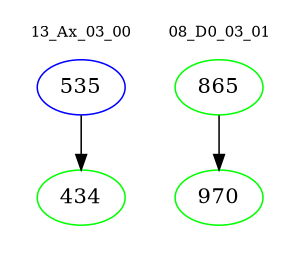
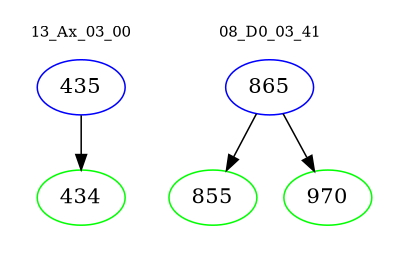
  digraph {
    node [color=green]
    edge [color=black]
-   n1 [color=blue label=535]
+   n1 [color=blue label=435]
    n2 [label=434]
-   n3 [label=865]
+   n3 [color=blue label=865]
+   n4 [label=855]
    n5 [label=970]
    subgraph cluster_1 {
      color=white
      fontsize=10
      label="13_Ax_03_00"
      n1
      n2
    }
    subgraph cluster_2 {
      color=white
      fontsize=10
-     label="08_D0_03_01"
+     label="08_D0_03_41"
      n3
+     n4
      n5
    }
    n1 -> n2
+   n3 -> n4
    n3 -> n5
  }
